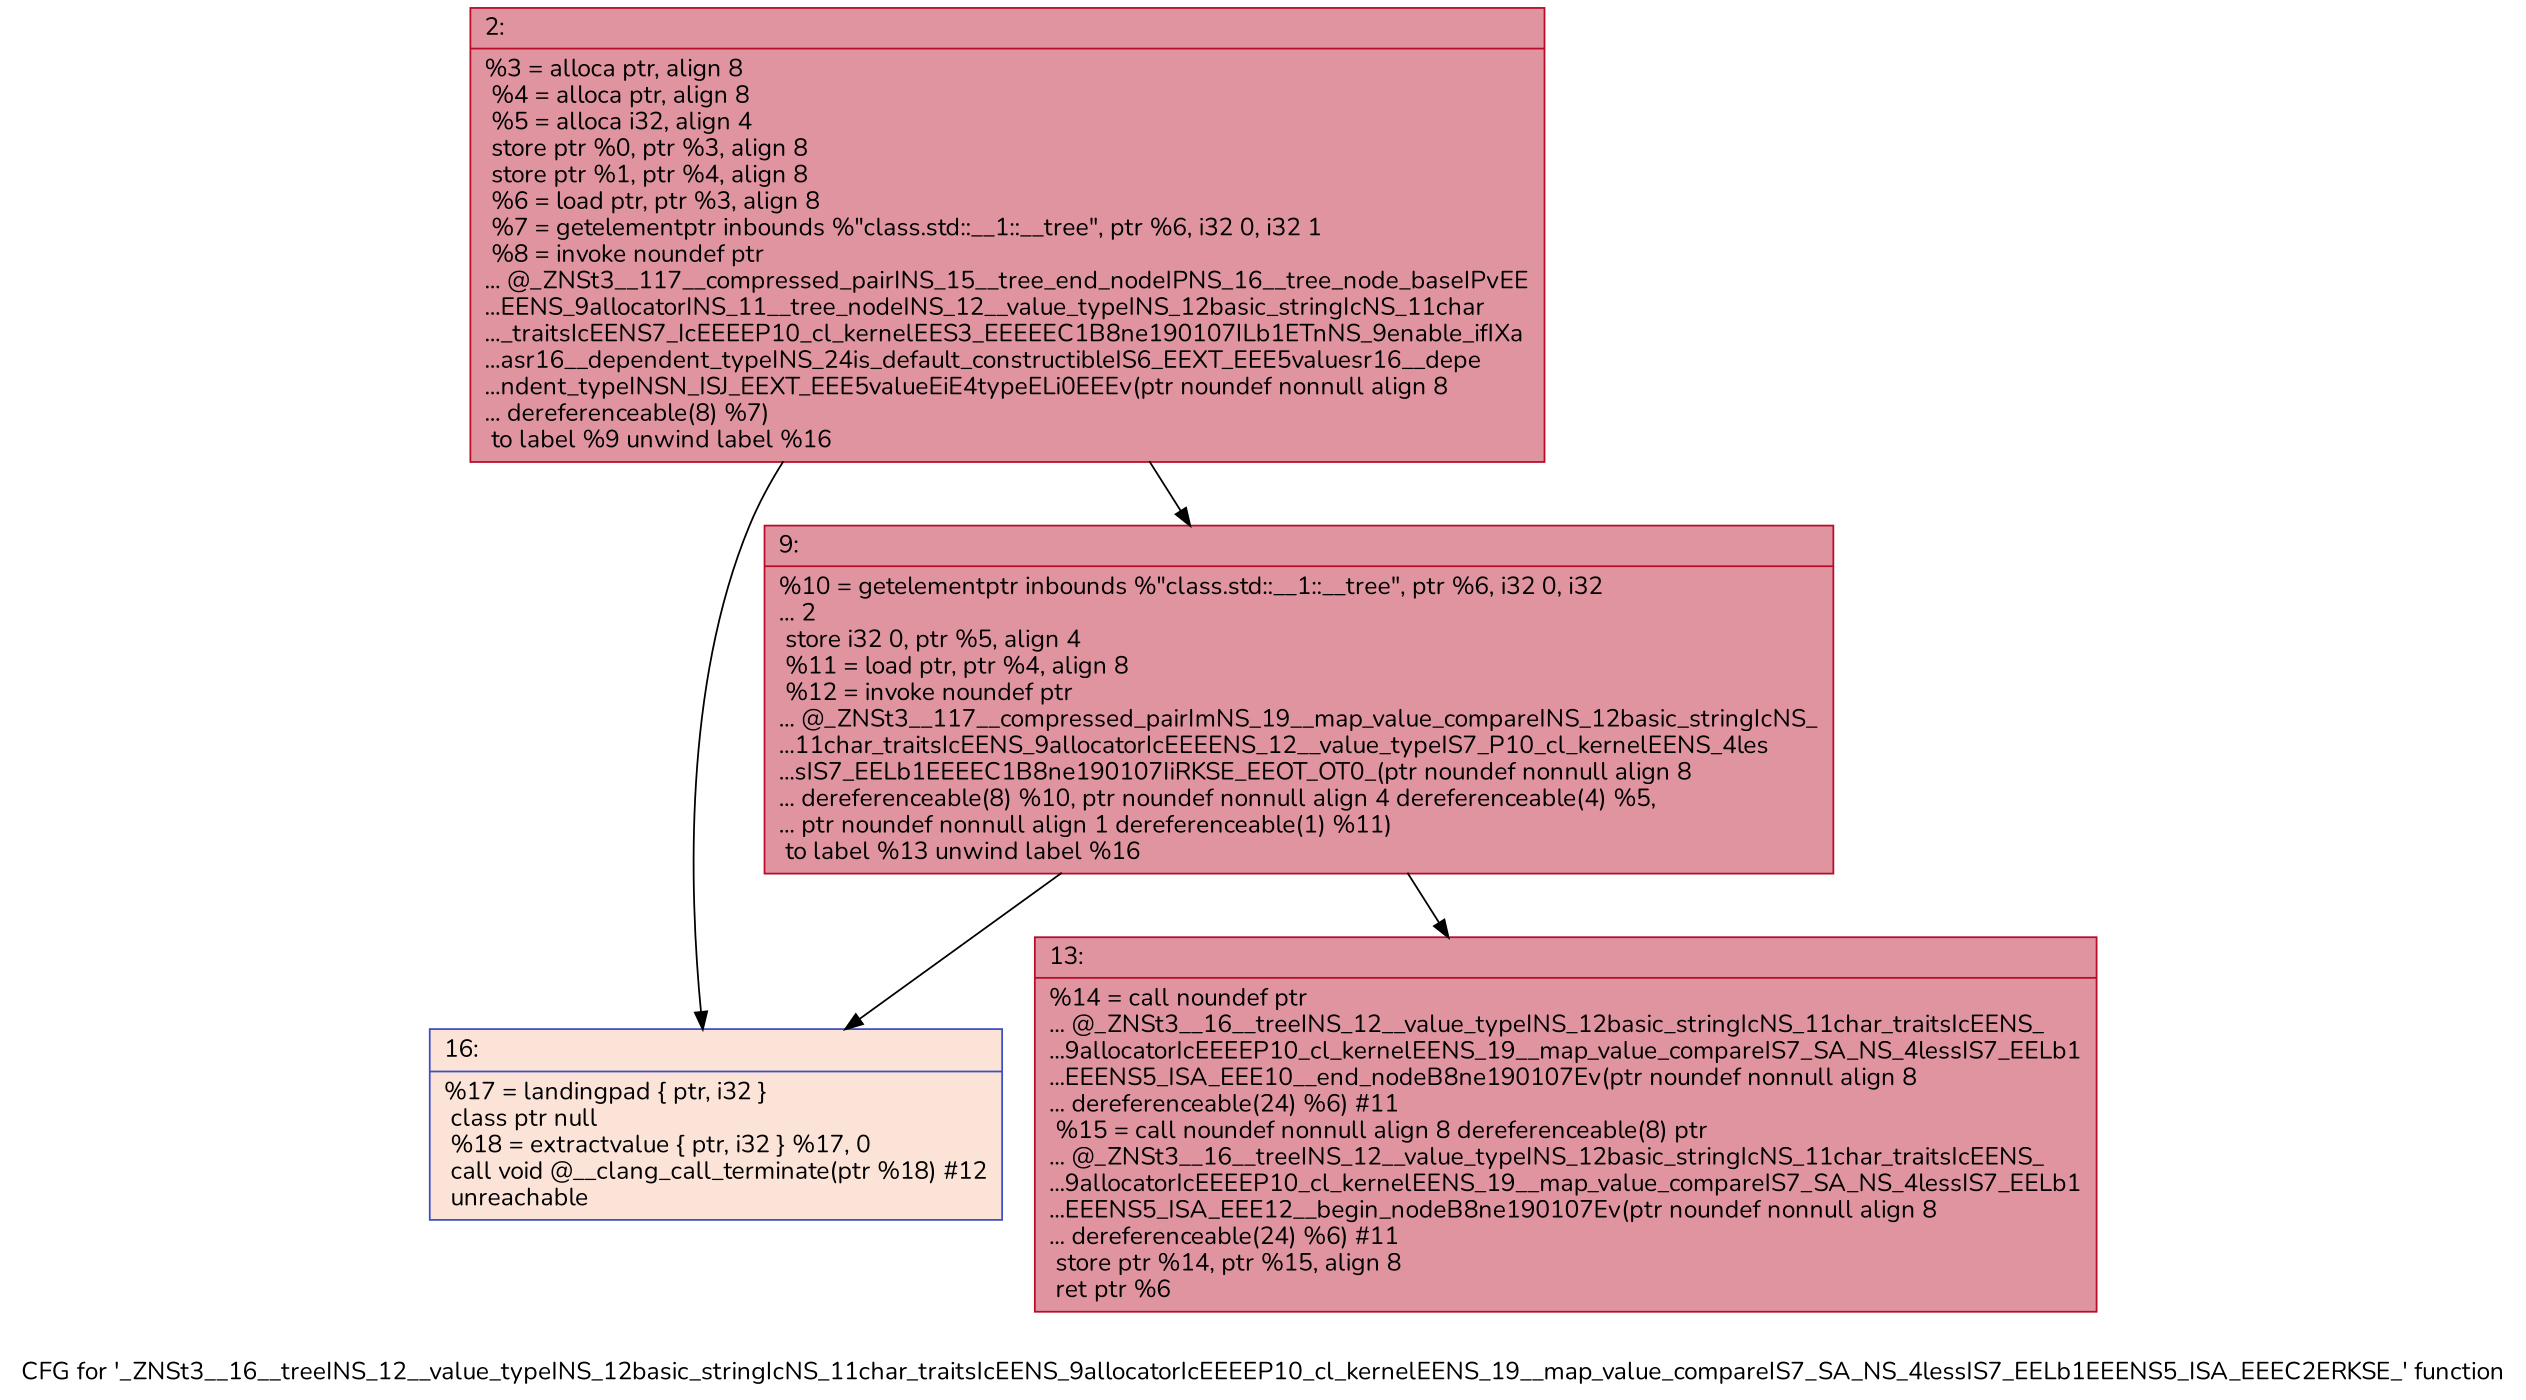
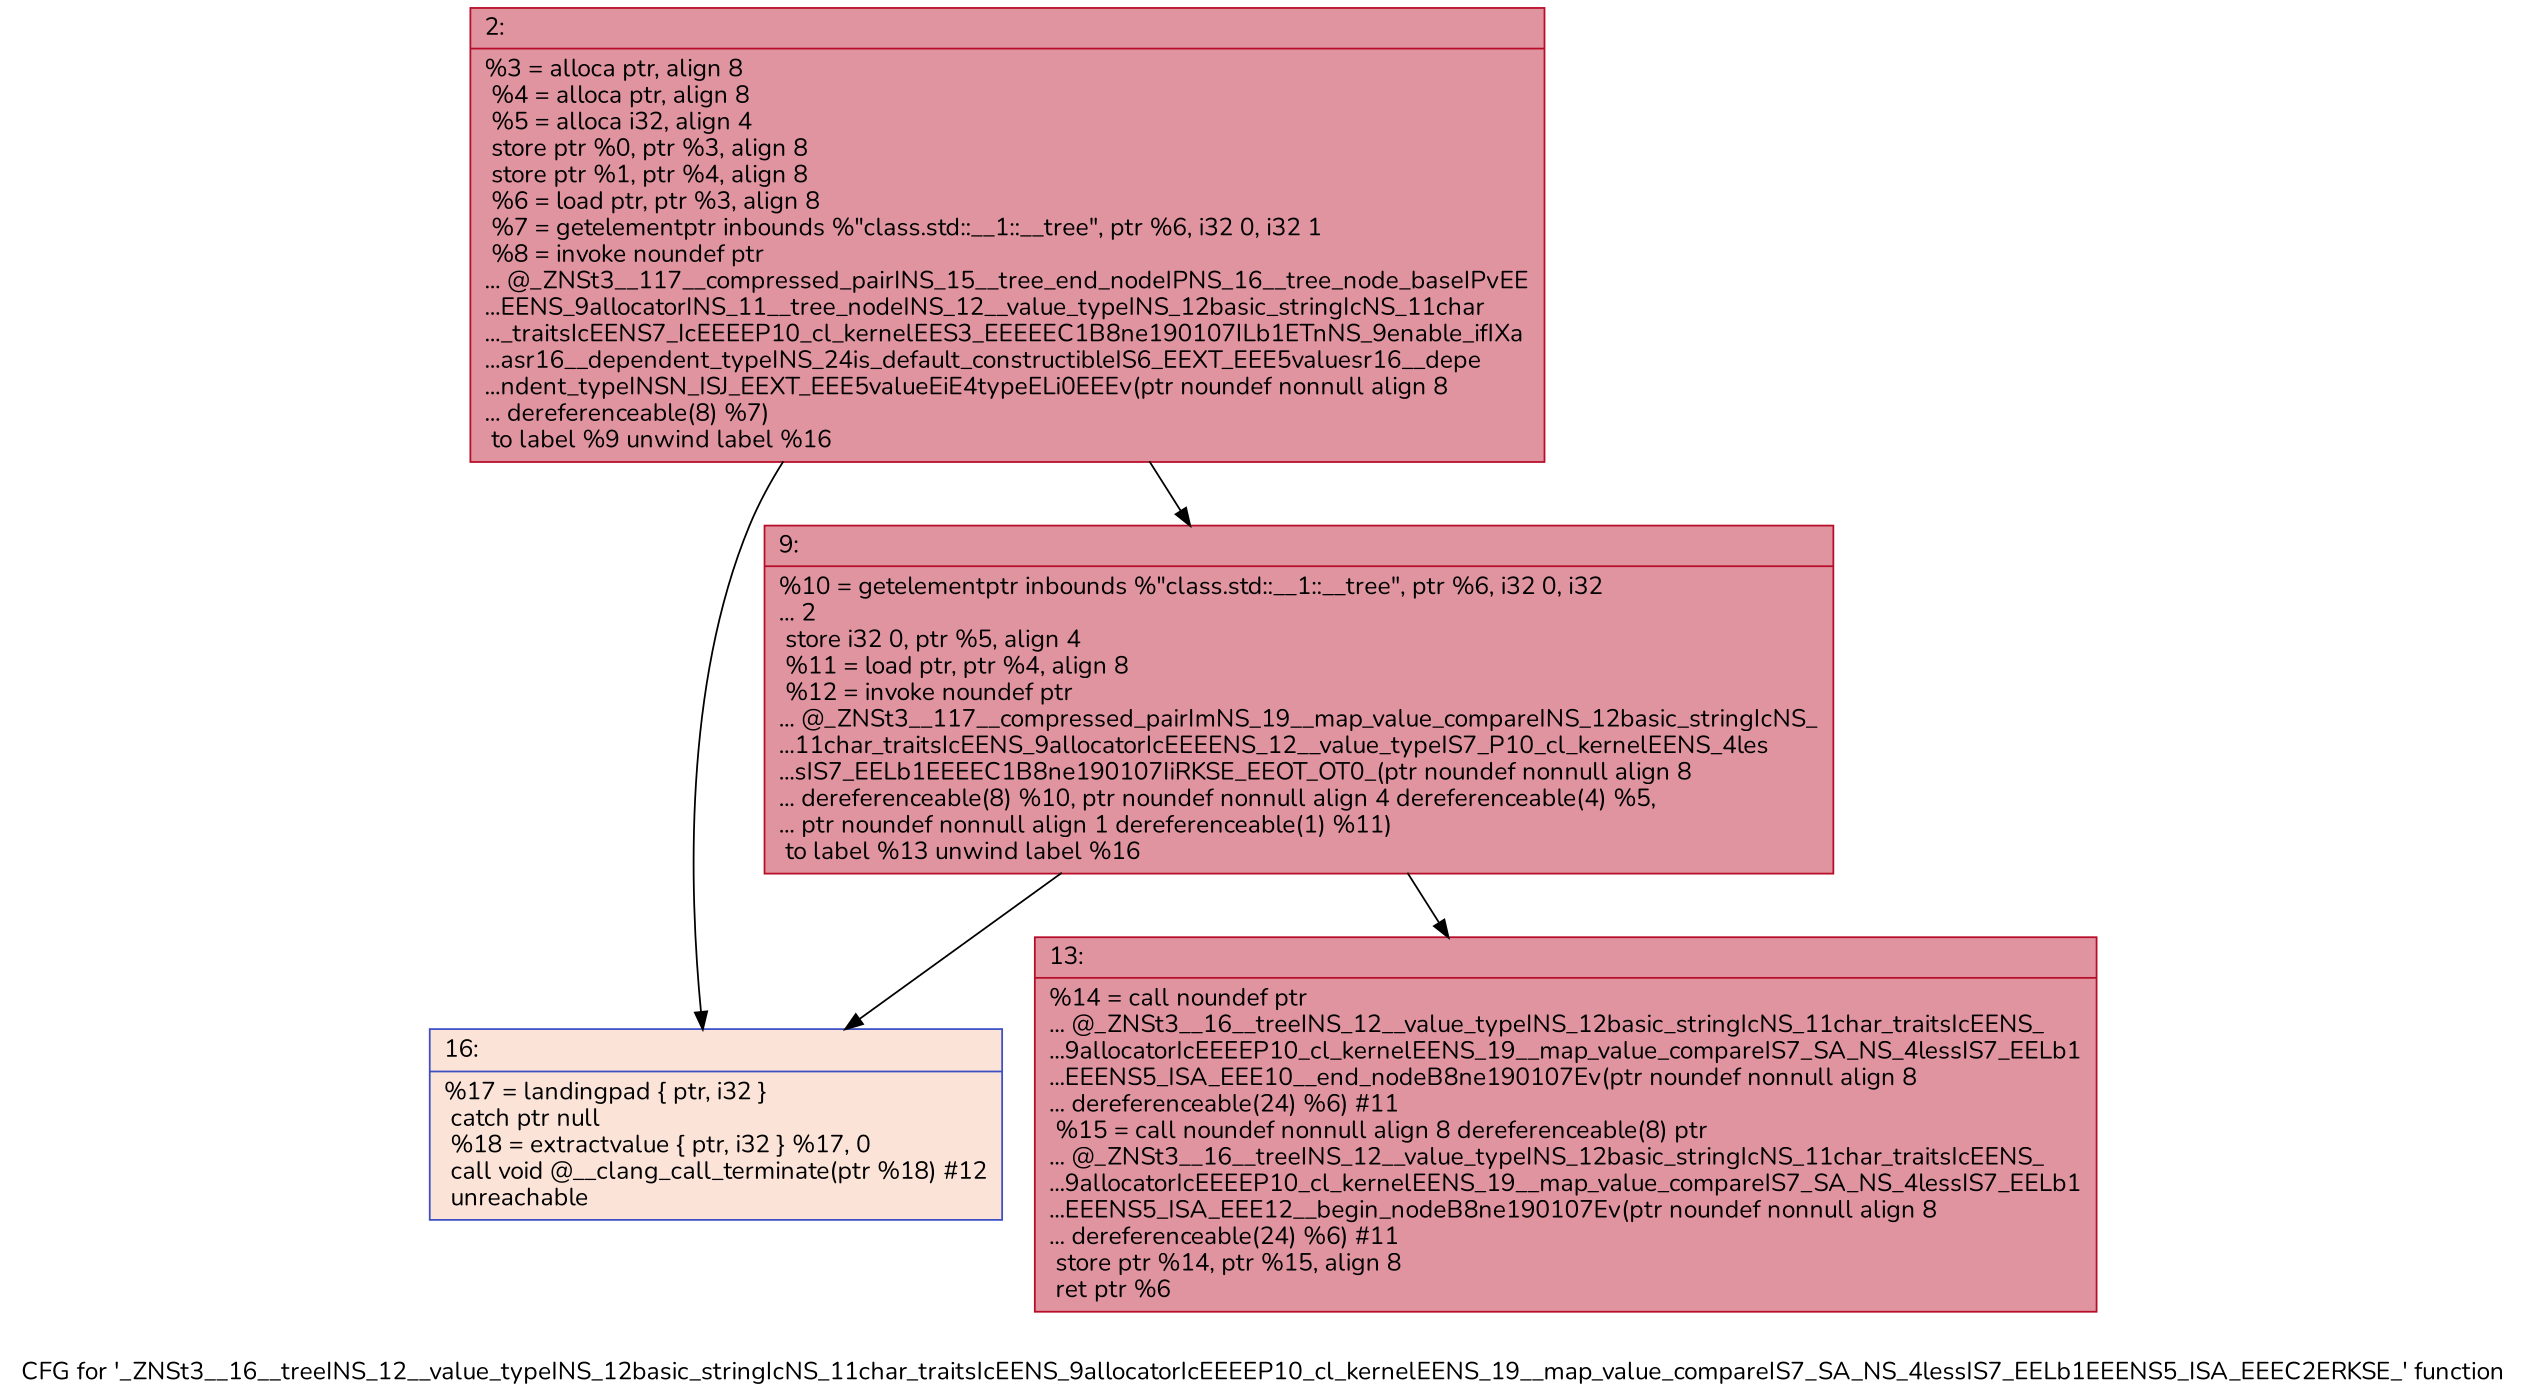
  digraph {
    label="CFG for '_ZNSt3__16__treeINS_12__value_typeINS_12basic_stringIcNS_11char_traitsIcEENS_9allocatorIcEEEEP10_cl_kernelEENS_19__map_value_compareIS7_SA_NS_4lessIS7_EELb1EEENS5_ISA_EEEC2ERKSE_' function"
    fontname=Nunito
    node [color="#b70d28ff" fillcolor="#b70d2870" fontname=Nunito shape=record style=filled]
    edge [fontname=Nunito]
    n1 [label="{2:\l|  %3 = alloca ptr, align 8\l  %4 = alloca ptr, align 8\l  %5 = alloca i32, align 4\l  store ptr %0, ptr %3, align 8\l  store ptr %1, ptr %4, align 8\l  %6 = load ptr, ptr %3, align 8\l  %7 = getelementptr inbounds %\"class.std::__1::__tree\", ptr %6, i32 0, i32 1\l  %8 = invoke noundef ptr\l... @_ZNSt3__117__compressed_pairINS_15__tree_end_nodeIPNS_16__tree_node_baseIPvEE\l...EENS_9allocatorINS_11__tree_nodeINS_12__value_typeINS_12basic_stringIcNS_11char\l..._traitsIcEENS7_IcEEEEP10_cl_kernelEES3_EEEEEC1B8ne190107ILb1ETnNS_9enable_ifIXa\l...asr16__dependent_typeINS_24is_default_constructibleIS6_EEXT_EEE5valuesr16__depe\l...ndent_typeINSN_ISJ_EEXT_EEE5valueEiE4typeELi0EEEv(ptr noundef nonnull align 8\l... dereferenceable(8) %7)\l          to label %9 unwind label %16\l}"]
    n2 [label="{9:\l|  %10 = getelementptr inbounds %\"class.std::__1::__tree\", ptr %6, i32 0, i32\l... 2\l  store i32 0, ptr %5, align 4\l  %11 = load ptr, ptr %4, align 8\l  %12 = invoke noundef ptr\l... @_ZNSt3__117__compressed_pairImNS_19__map_value_compareINS_12basic_stringIcNS_\l...11char_traitsIcEENS_9allocatorIcEEEENS_12__value_typeIS7_P10_cl_kernelEENS_4les\l...sIS7_EELb1EEEEC1B8ne190107IiRKSE_EEOT_OT0_(ptr noundef nonnull align 8\l... dereferenceable(8) %10, ptr noundef nonnull align 4 dereferenceable(4) %5,\l... ptr noundef nonnull align 1 dereferenceable(1) %11)\l          to label %13 unwind label %16\l}"]
-   n3 [color="#3d50c3ff" fillcolor="#f6bfa670" label="{16:\l|  %17 = landingpad \{ ptr, i32 \}\l          class ptr null\l  %18 = extractvalue \{ ptr, i32 \} %17, 0\l  call void @__clang_call_terminate(ptr %18) #12\l  unreachable\l}"]
+   n3 [color="#3d50c3ff" fillcolor="#f6bfa670" label="{16:\l|  %17 = landingpad \{ ptr, i32 \}\l          catch ptr null\l  %18 = extractvalue \{ ptr, i32 \} %17, 0\l  call void @__clang_call_terminate(ptr %18) #12\l  unreachable\l}"]
    n4 [label="{13:\l|  %14 = call noundef ptr\l... @_ZNSt3__16__treeINS_12__value_typeINS_12basic_stringIcNS_11char_traitsIcEENS_\l...9allocatorIcEEEEP10_cl_kernelEENS_19__map_value_compareIS7_SA_NS_4lessIS7_EELb1\l...EEENS5_ISA_EEE10__end_nodeB8ne190107Ev(ptr noundef nonnull align 8\l... dereferenceable(24) %6) #11\l  %15 = call noundef nonnull align 8 dereferenceable(8) ptr\l... @_ZNSt3__16__treeINS_12__value_typeINS_12basic_stringIcNS_11char_traitsIcEENS_\l...9allocatorIcEEEEP10_cl_kernelEENS_19__map_value_compareIS7_SA_NS_4lessIS7_EELb1\l...EEENS5_ISA_EEE12__begin_nodeB8ne190107Ev(ptr noundef nonnull align 8\l... dereferenceable(24) %6) #11\l  store ptr %14, ptr %15, align 8\l  ret ptr %6\l}"]
    n1 -> n2
    n1 -> n3
    n2 -> n3
    n2 -> n4
  }
